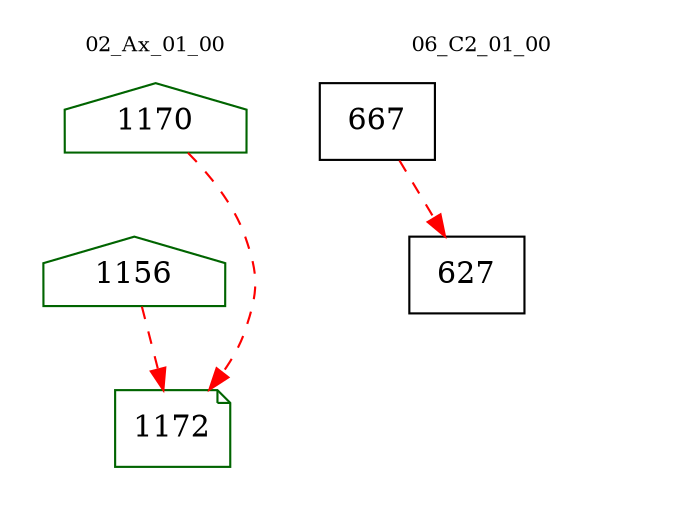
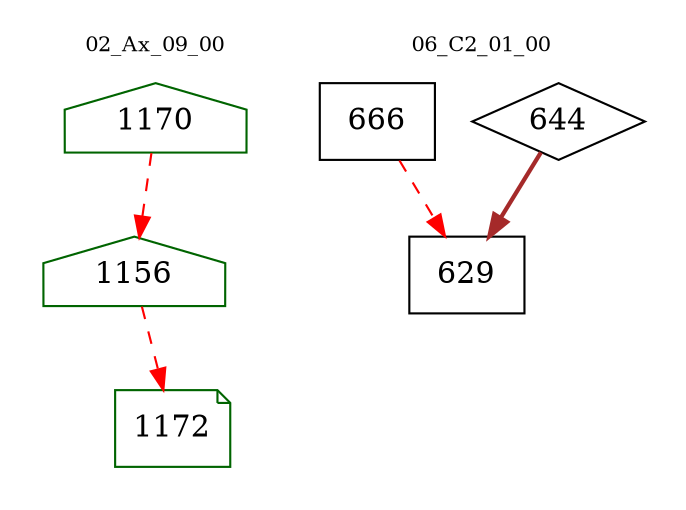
  digraph {
    node [color=darkgreen shape=house]
    edge [color=red style=dashed]
    n1 [label=1170]
    n2 [label=1156]
    n3 [label=1172 shape=note]
-   n5 [color=black label=627 shape=box]
-   n6 [color=black label=667 shape=box]
+   n4 [color=black label=644 shape=diamond]
+   n5 [color=black label=629 shape=box]
+   n6 [color=black label=666 shape=box]
    subgraph cluster_1 {
      color=white
      fontsize=10
-     label="02_Ax_01_00"
+     label="02_Ax_09_00"
      n1
      n2
      n3
    }
    subgraph cluster_2 {
      color=white
      fontsize=10
      label="06_C2_01_00"
+     n4
      n5
      n6
    }
-   n1 -> n3
+   n1 -> n2
    n2 -> n3
+   n4 -> n5 [color=brown style=bold]
    n6 -> n5
  }
